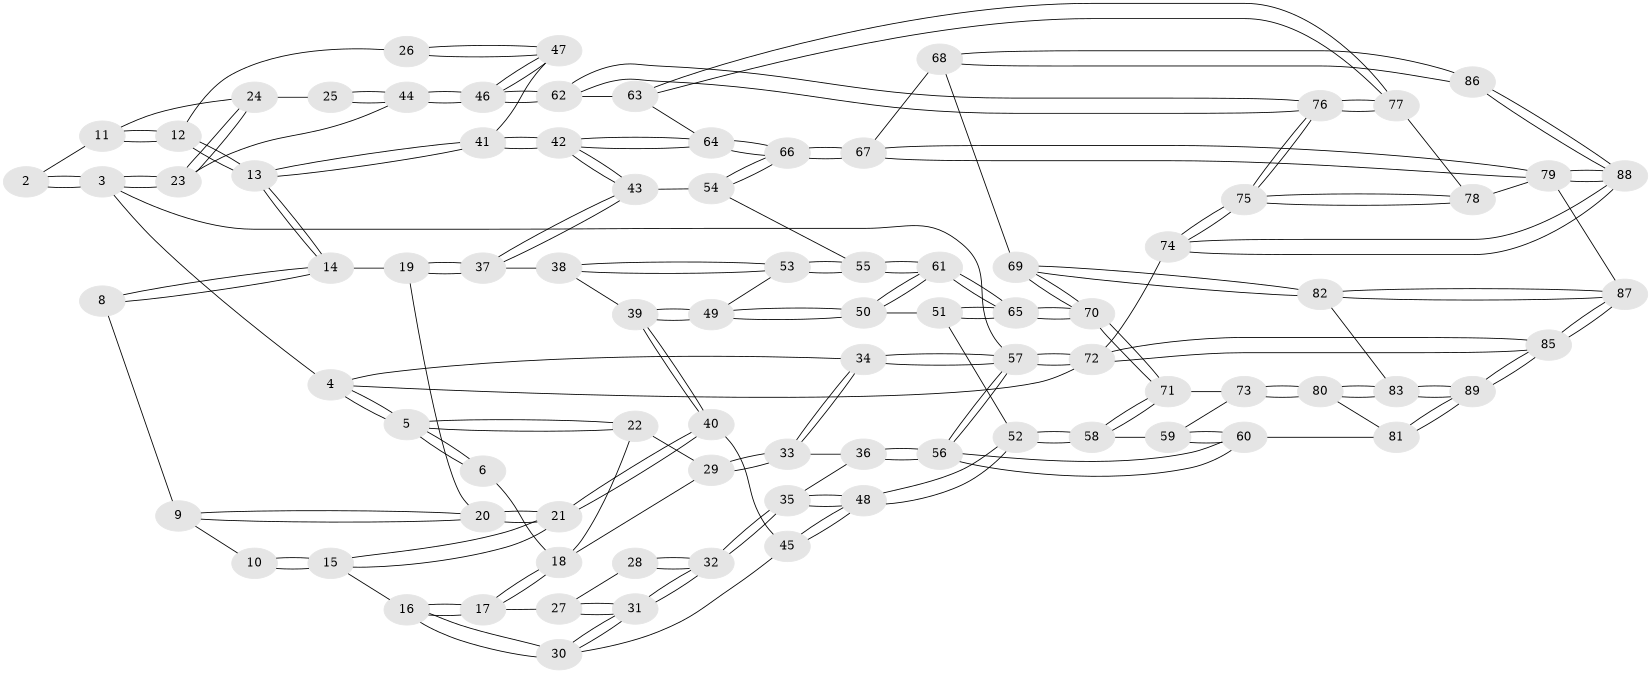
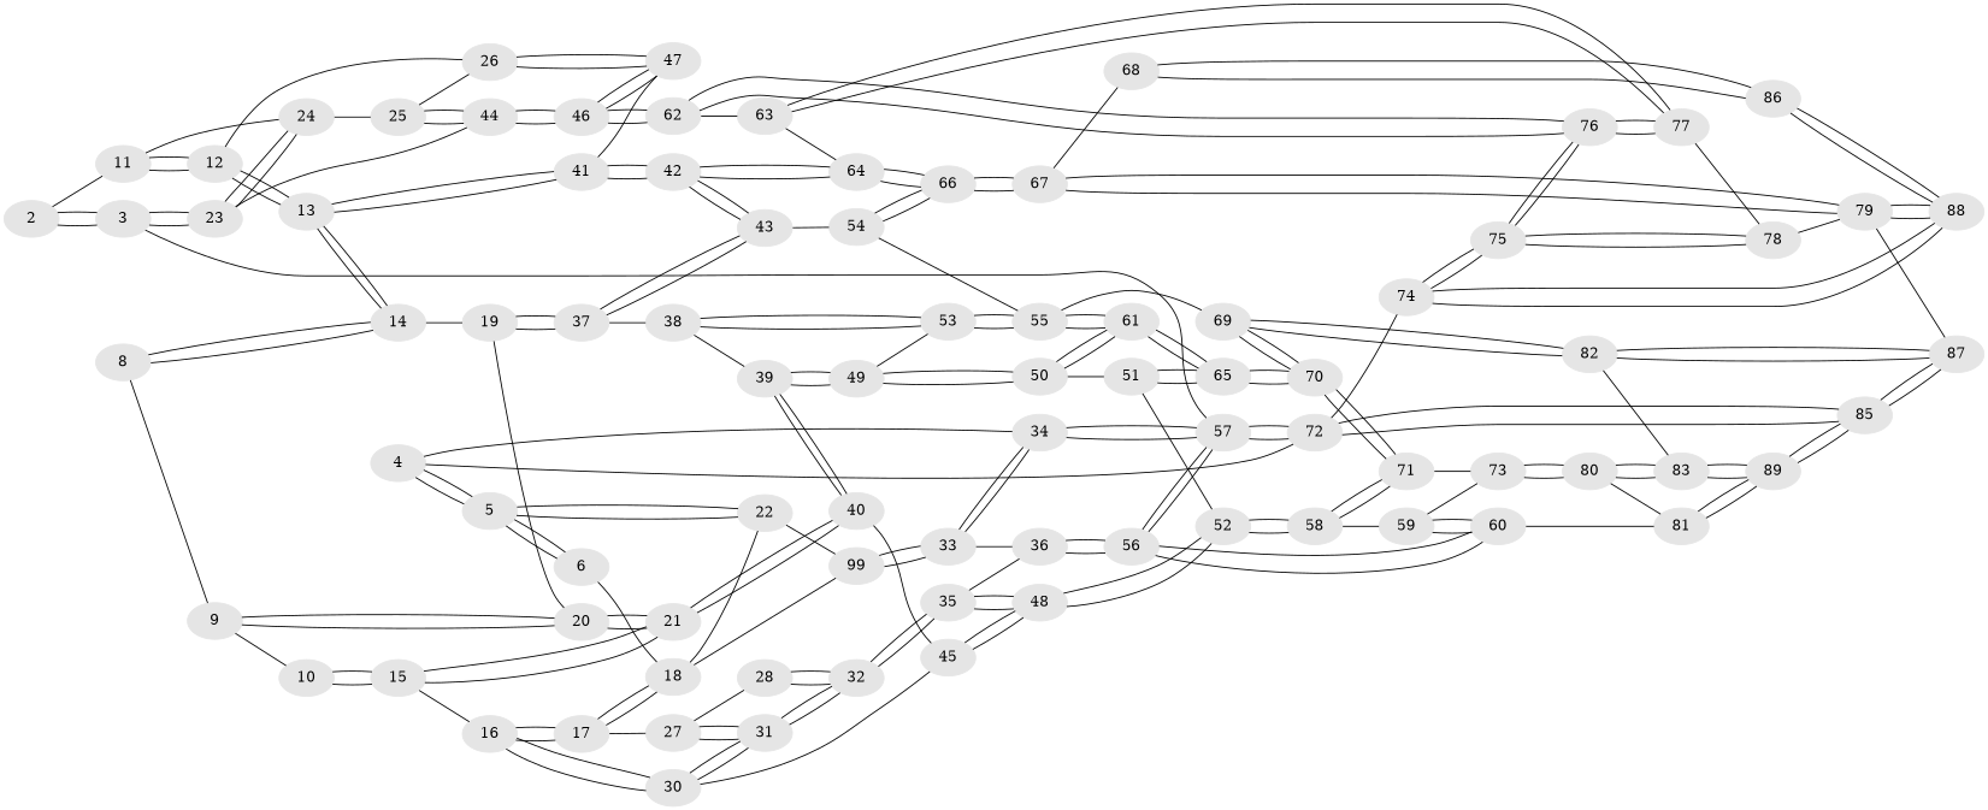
  graph {
    rankdir=LR
    node [color=gray90 style=filled]
    2
    3
    11
    8
    9
    14
    4
    23
    57
    12
    24
    5
    34
    72
    44
    74
    75
    88
    6
    22
    85
    18
-   29
+   29 [label=99]
    10
    15
    20
    19
    21
    16
    13
    26
    25
    41
    47
    42
    37
    17
    30
    40
    27
    31
    45
    28
    38
    43
    33
    46
    32
    35
    36
    48
    56
    52
    60
    39
    53
    54
    49
    55
    50
    64
    66
    62
    63
    76
    58
    51
    61
    65
    70
    59
    71
    67
    81
    73
    80
    n77 [label=89]
    77
    78
    68
    79
    69
    86
    87
    82
    83
    2 -- 3
    2 -- 3
    2 -- 11
-   3 -- 4
    3 -- 23
    3 -- 23
    3 -- 57
    11 -- 12
    11 -- 12
    11 -- 24
    8 -- 9
    8 -- 14
    8 -- 14
    9 -- 10
    9 -- 20
    9 -- 20
    14 -- 19
    4 -- 5
    4 -- 5
    4 -- 34
    4 -- 72
    23 -- 24
    23 -- 24
    23 -- 44
    57 -- 72
    57 -- 72
    12 -- 13
    12 -- 13
    12 -- 26
    24 -- 25
    5 -- 6
    5 -- 6
    5 -- 22
    5 -- 22
    34 -- 57
    34 -- 57
    72 -- 74
    72 -- 85
    72 -- 85
    44 -- 46
    44 -- 46
    74 -- 75
    74 -- 75
    74 -- 88
    74 -- 88
    75 -- 76
    75 -- 76
    75 -- 78
    75 -- 78
    6 -- 18
    22 -- 29
    85 -- 87
    85 -- 87
    18 -- 22
    18 -- 29
    29 -- 33
    29 -- 33
    10 -- 15
    10 -- 15
    15 -- 21
    15 -- 21
    15 -- 16
    20 -- 21
    20 -- 21
    19 -- 20
    19 -- 37
    19 -- 37
    21 -- 40
    21 -- 40
    16 -- 17
    16 -- 17
    16 -- 30
    16 -- 30
    13 -- 14
    13 -- 14
    13 -- 41
    13 -- 41
    26 -- 47
    26 -- 47
    25 -- 44
    25 -- 44
+   25 -- 26
    41 -- 47
    41 -- 42
    41 -- 42
    42 -- 43
    42 -- 43
    42 -- 64
    42 -- 64
    37 -- 38
    37 -- 43
    37 -- 43
    17 -- 18
    17 -- 18
    17 -- 27
    30 -- 31
    30 -- 31
    30 -- 45
    40 -- 45
    27 -- 31
    27 -- 31
    27 -- 28
    31 -- 32
    31 -- 32
    45 -- 48
    45 -- 48
    28 -- 32
    28 -- 32
    38 -- 39
    38 -- 53
    38 -- 53
    43 -- 54
    33 -- 34
    33 -- 34
    33 -- 36
    46 -- 47
    46 -- 47
    46 -- 62
    46 -- 62
    32 -- 35
    32 -- 35
    35 -- 36
    35 -- 48
    35 -- 48
    36 -- 56
    36 -- 56
    48 -- 52
    48 -- 52
    56 -- 57
    56 -- 57
    56 -- 60
    56 -- 60
    52 -- 58
    52 -- 58
    60 -- 81
    39 -- 40
    39 -- 40
    39 -- 49
    39 -- 49
    53 -- 55
    53 -- 55
    54 -- 55
    54 -- 66
    54 -- 66
    49 -- 53
    49 -- 50
    49 -- 50
    55 -- 61
    55 -- 61
    50 -- 51
    50 -- 61
    50 -- 61
    64 -- 66
    64 -- 66
    66 -- 67
    66 -- 67
    62 -- 63
    62 -- 76
    62 -- 76
    63 -- 64
    63 -- 77
    63 -- 77
    76 -- 77
    76 -- 77
    58 -- 59
    58 -- 71
    58 -- 71
    51 -- 52
    51 -- 65
    51 -- 65
    61 -- 65
    61 -- 65
    65 -- 70
    65 -- 70
    70 -- 71
    70 -- 71
    59 -- 60
    59 -- 60
    59 -- 73
    71 -- 73
    67 -- 68
    67 -- 79
    67 -- 79
    81 -- n77
    81 -- n77
    73 -- 80
    73 -- 80
    80 -- 81
    80 -- 83
    80 -- 83
    n77 -- 85
    n77 -- 85
    77 -- 78
    78 -- 79
-   68 -- 69
+   55 -- 69
    68 -- 86
    68 -- 86
    79 -- 88
    79 -- 88
    79 -- 87
    69 -- 70
    69 -- 70
    69 -- 82
    69 -- 82
    86 -- 88
    86 -- 88
    82 -- 87
    82 -- 87
    82 -- 83
    83 -- n77
    83 -- n77
  }
